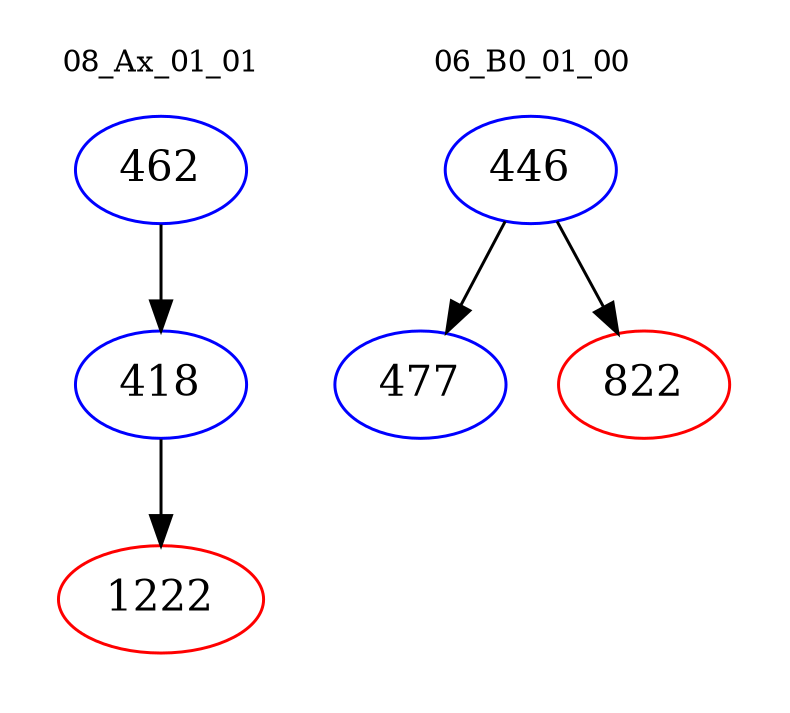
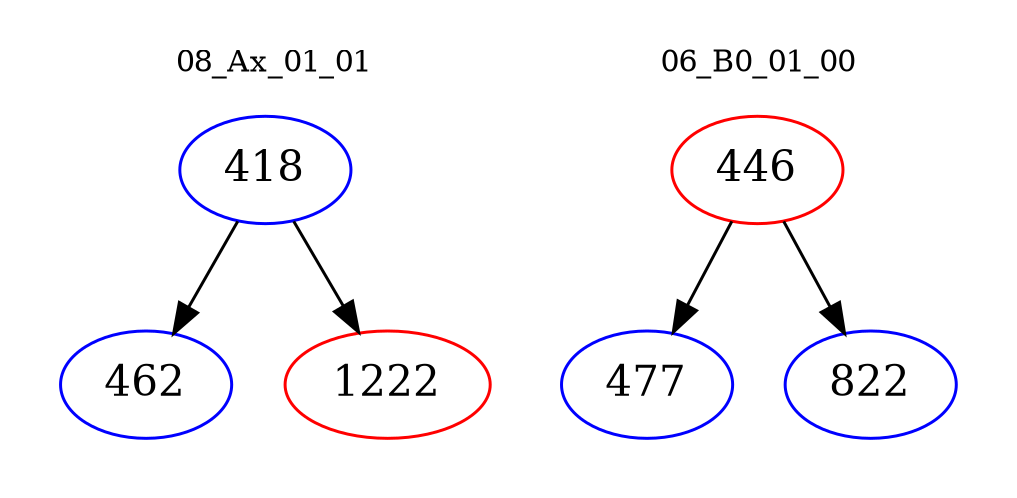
  digraph {
    node [color=blue]
    edge [color=black]
    n1 [label=418]
    n2 [label=462]
    n3 [color=red label=1222]
-   n4 [label=446]
+   n4 [color=red label=446]
    n5 [label=477]
-   n6 [color=red label=822]
+   n6 [label=822]
    subgraph cluster_1 {
      color=white
      fontsize=10
      label="08_Ax_01_01"
      n1
      n2
      n3
    }
    subgraph cluster_2 {
      color=white
      fontsize=10
      label="06_B0_01_00"
      n4
      n5
      n6
    }
-   n2 -> n1
+   n1 -> n2
    n1 -> n3
    n4 -> n5
    n4 -> n6
  }
